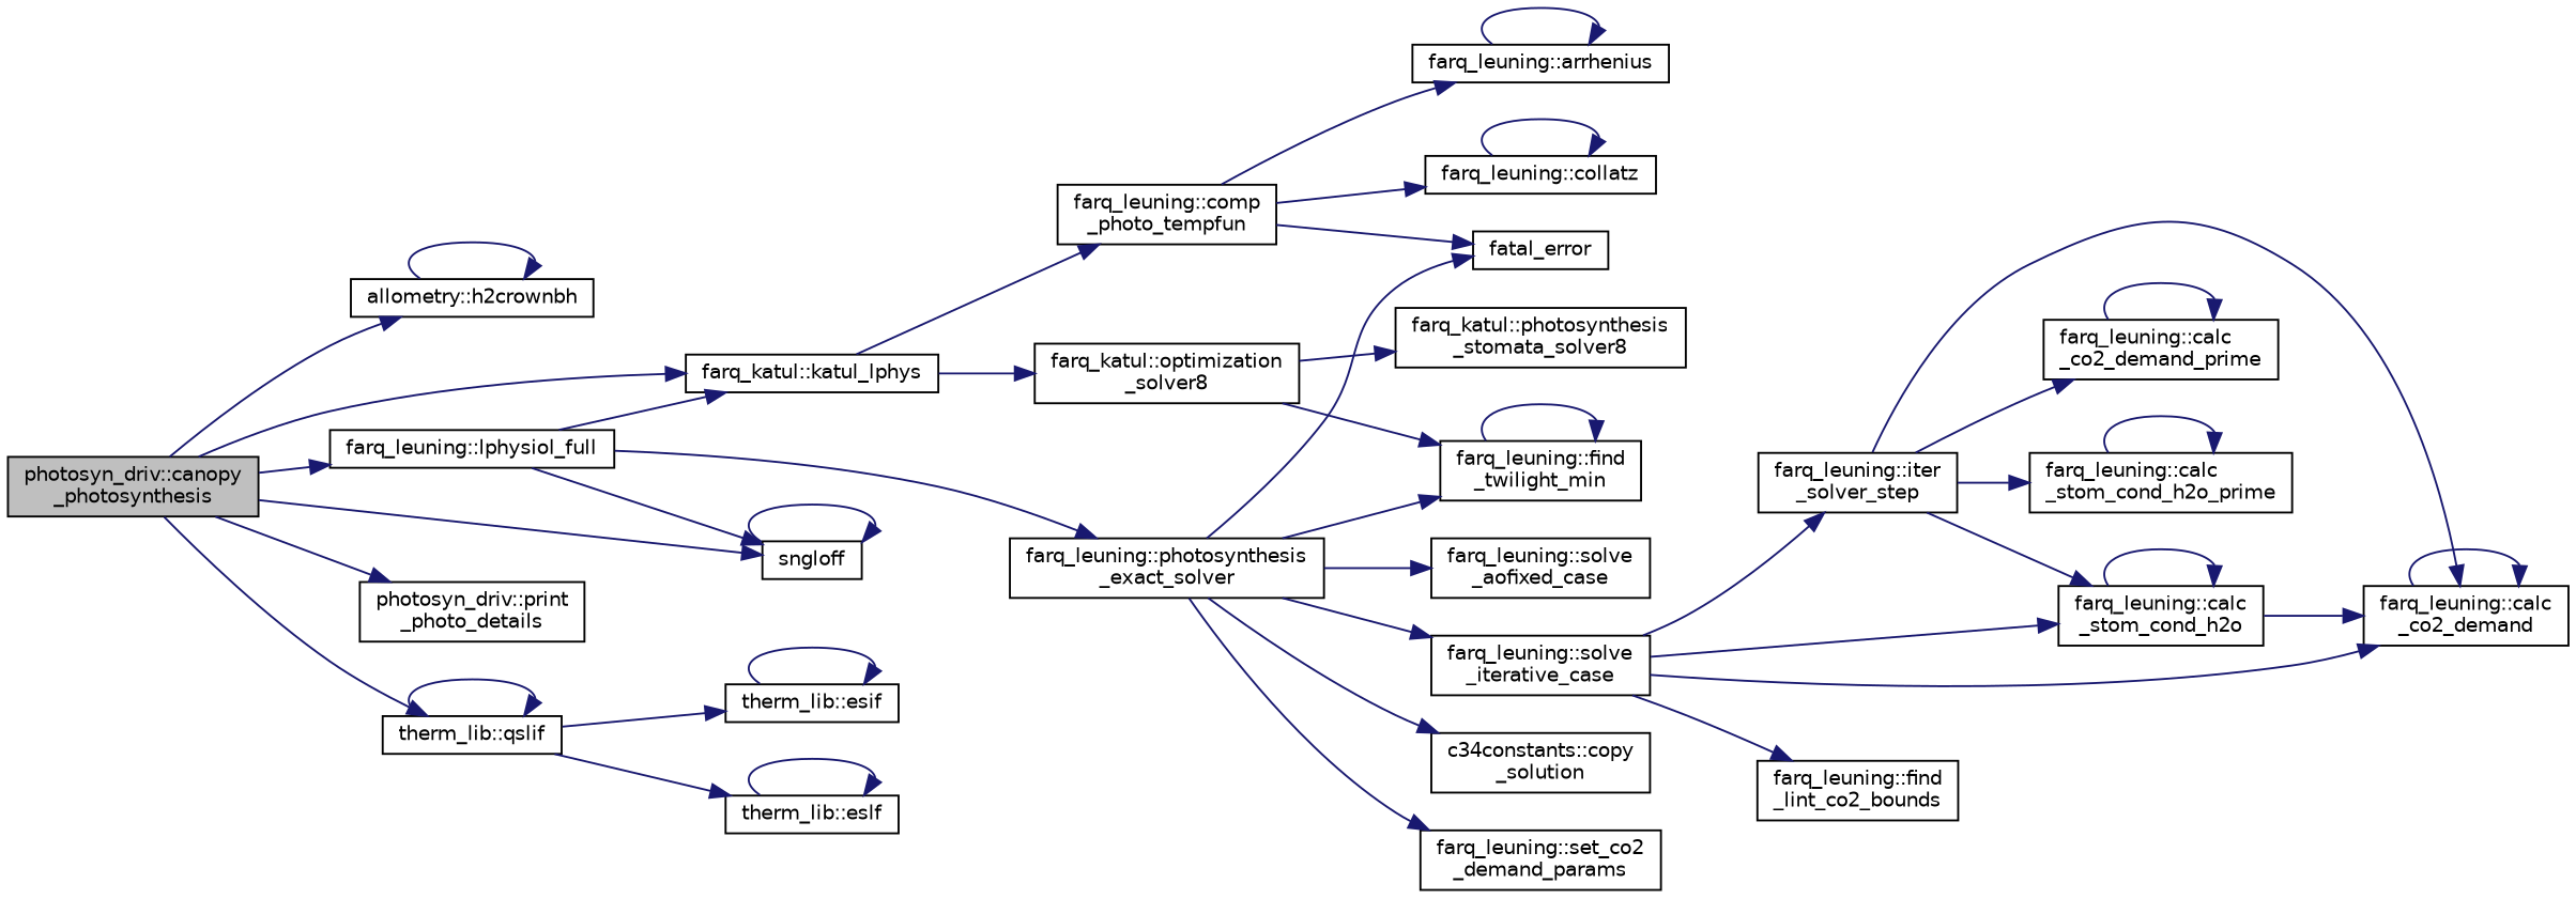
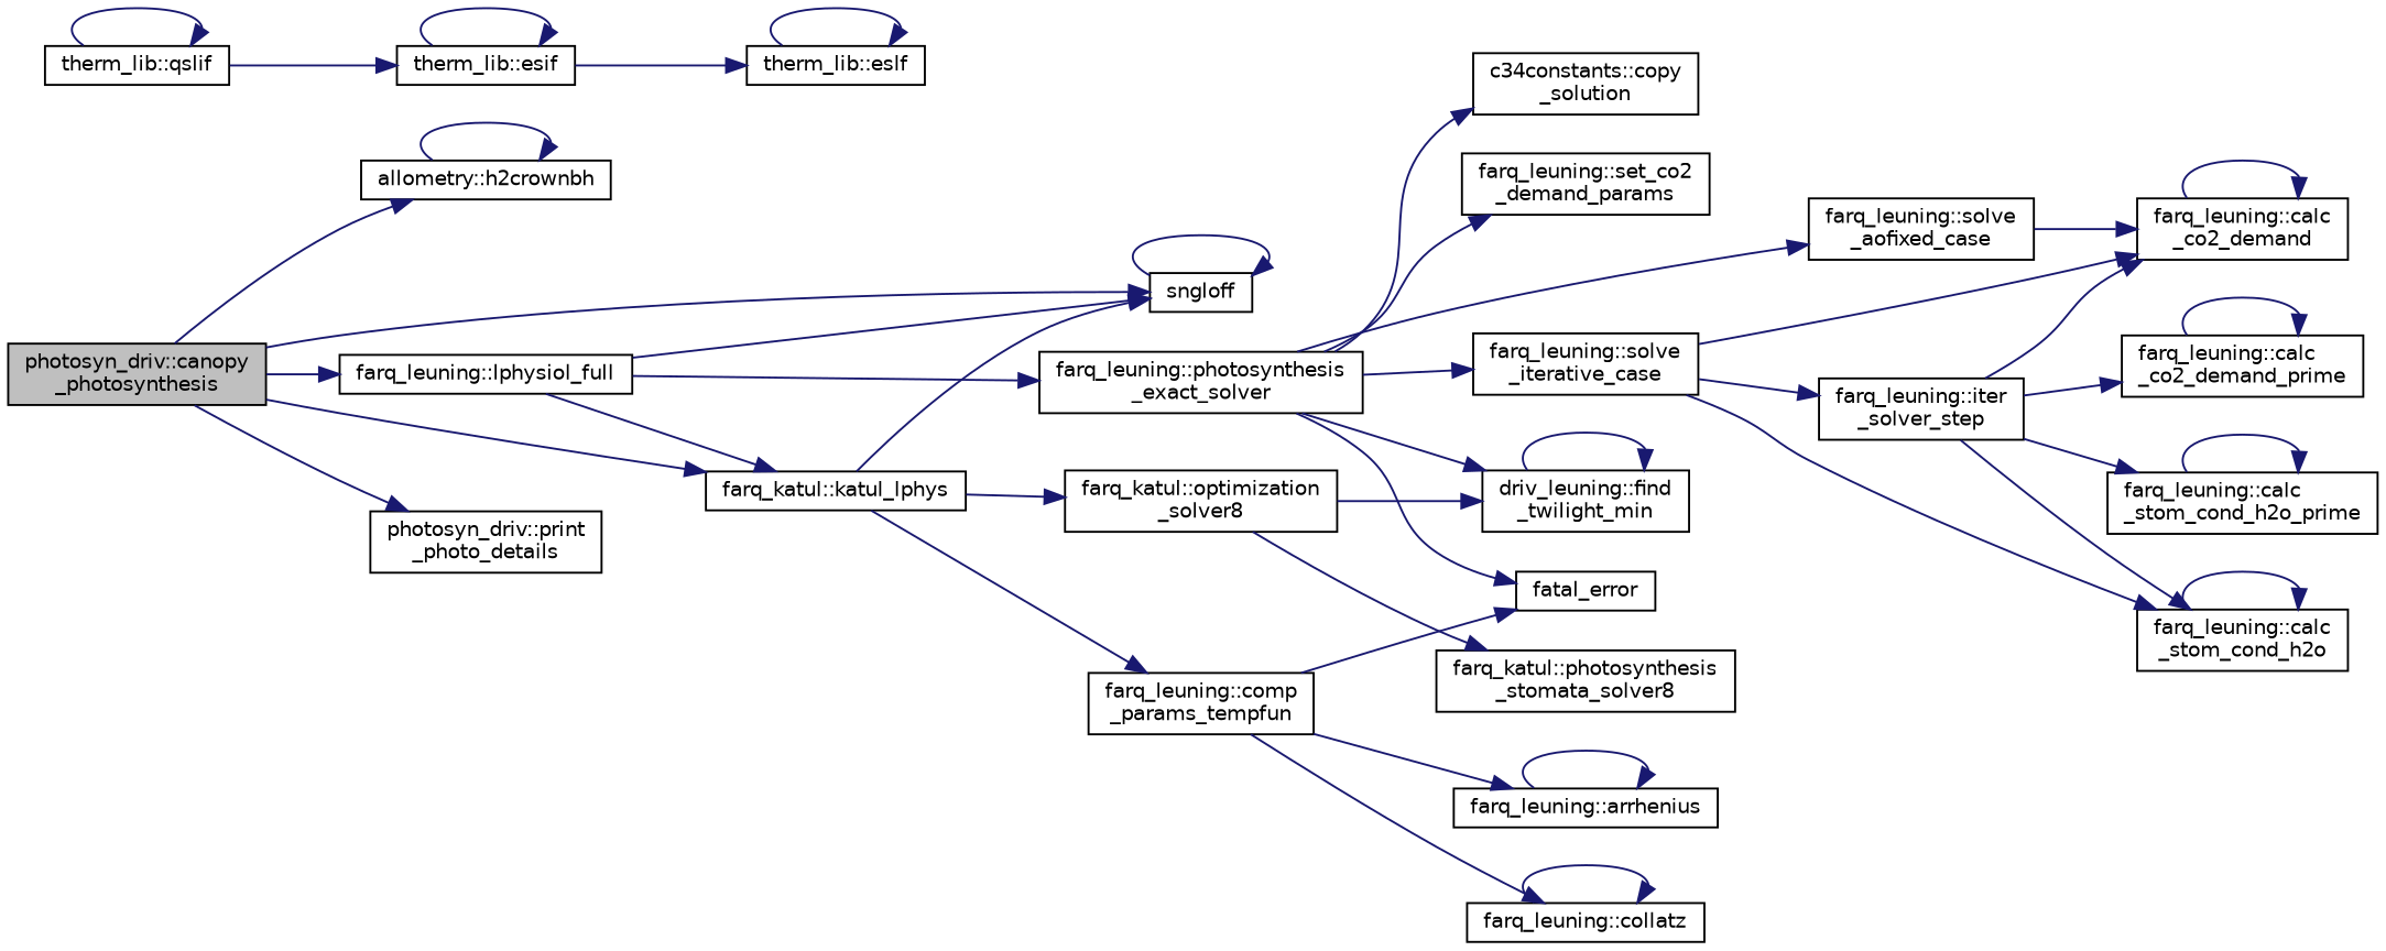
  digraph {
    rankdir=LR
    node [color=black fillcolor=white fontname=Helvetica fontsize=10 shape=record style=filled]
    edge [color=midnightblue fontname=Helvetica fontsize=10 labelfontname=Helvetica labelfontsize=10 style=solid]
    n1 [fillcolor=grey75 fontcolor=black height=0.2 label="photosyn_driv::canopy\l_photosynthesis" width=0.4]
    n2 [height=0.2 label="allometry::h2crownbh" width=0.4]
    n3 [height=0.2 label="farq_katul::katul_lphys" width=0.4]
    n4 [height=0.2 label=sngloff width=0.4]
    n5 [height=0.2 label="farq_leuning::lphysiol_full" width=0.4]
    n6 [height=0.2 label="photosyn_driv::print\l_photo_details" width=0.4]
    n7 [height=0.2 label="therm_lib::qslif" width=0.4]
-   n8 [height=0.2 label="farq_leuning::comp\l_photo_tempfun" width=0.4]
+   n8 [height=0.2 label="farq_leuning::comp\l_params_tempfun" width=0.4]
    n9 [height=0.2 label="farq_katul::optimization\l_solver8" width=0.4]
    n10 [height=0.2 label="farq_leuning::photosynthesis\l_exact_solver" width=0.4]
    n11 [height=0.2 label="therm_lib::esif" width=0.4]
    n12 [height=0.2 label="therm_lib::eslf" width=0.4]
    n13 [height=0.2 label="farq_leuning::arrhenius" width=0.4]
    n14 [height=0.2 label="farq_leuning::collatz" width=0.4]
    n15 [height=0.2 label=fatal_error width=0.4]
-   n16 [height=0.2 label="farq_leuning::find\l_twilight_min" width=0.4]
+   n16 [height=0.2 label="driv_leuning::find\l_twilight_min" width=0.4]
    n17 [height=0.2 label="farq_katul::photosynthesis\l_stomata_solver8" width=0.4]
    n18 [height=0.2 label="c34constants::copy\l_solution" width=0.4]
    n19 [height=0.2 label="farq_leuning::set_co2\l_demand_params" width=0.4]
    n20 [height=0.2 label="farq_leuning::solve\l_aofixed_case" width=0.4]
    n21 [height=0.2 label="farq_leuning::solve\l_iterative_case" width=0.4]
    n22 [height=0.2 label="farq_leuning::calc\l_co2_demand" width=0.4]
    n23 [height=0.2 label="farq_leuning::calc\l_stom_cond_h2o" width=0.4]
-   n24 [height=0.2 label="farq_leuning::find\l_lint_co2_bounds" width=0.4]
    n25 [height=0.2 label="farq_leuning::iter\l_solver_step" width=0.4]
    n26 [height=0.2 label="farq_leuning::calc\l_co2_demand_prime" width=0.4]
    n27 [height=0.2 label="farq_leuning::calc\l_stom_cond_h2o_prime" width=0.4]
    n1 -> n2
    n1 -> n3
    n1 -> n4
    n1 -> n5
    n1 -> n6
-   n1 -> n7
    n2 -> n2
+   n3 -> n4
    n3 -> n8
    n3 -> n9
    n4 -> n4
    n5 -> n3
    n5 -> n4
    n5 -> n10
    n7 -> n7
    n7 -> n11
-   n7 -> n12
+   n11 -> n12
    n8 -> n13
    n8 -> n14
    n8 -> n15
    n9 -> n16
    n9 -> n17
    n10 -> n15
    n10 -> n16
    n10 -> n18
    n10 -> n19
    n10 -> n20
    n10 -> n21
    n11 -> n11
    n12 -> n12
    n13 -> n13
    n14 -> n14
    n16 -> n16
-   n23 -> n22
+   n20 -> n22
    n21 -> n22
    n21 -> n23
-   n21 -> n24
    n21 -> n25
    n22 -> n22
    n23 -> n23
    n25 -> n22
    n25 -> n23
    n25 -> n26
    n25 -> n27
    n26 -> n26
    n27 -> n27
  }
